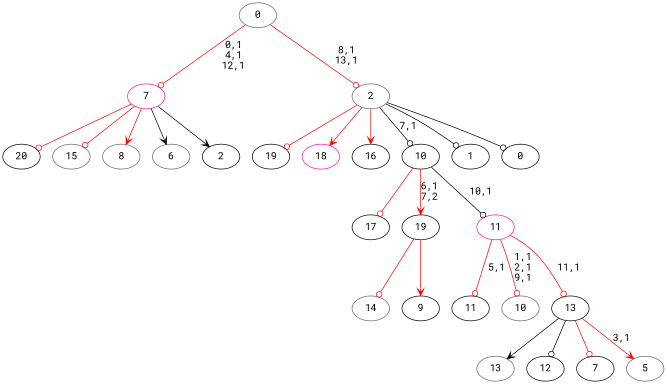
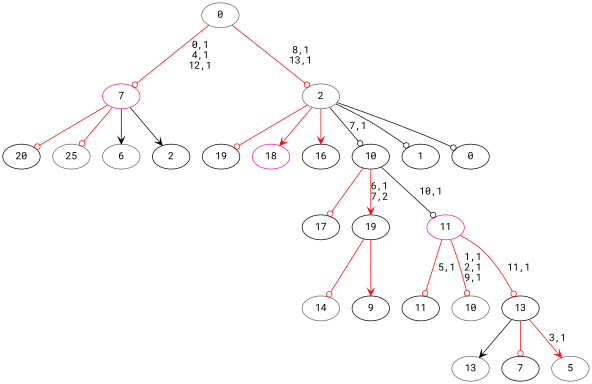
  digraph {
    fontname="Roboto Mono"
    node [color=black fontname="Roboto Mono"]
    edge [arrowhead=odot color=red fontname="Roboto Mono"]
    n1 [label=20]
    n2 [label=19]
    n3 [color=deeppink label=18]
    n4 [label=17]
    n5 [label=16]
-   n6 [color=gray40 label=15]
+   n6 [color=gray40 label=25]
    n7 [color=gray40 label=14]
    n8 [color=gray40 label=13]
-   n9 [label=12]
    n10 [label=11]
    n11 [color=gray40 label=10]
    n12 [label=9]
    19
-   n14 [color=gray40 label=8]
    n15 [label=7]
    n16 [color=gray40 label=6]
    n17 [color=gray40 label=5]
    13
    11 [color=deeppink]
    10
    n21 [label=2]
    7 [color=deeppink]
    n23 [label=1]
    n24 [label=0]
    2 [color=gray40]
    0 [color=gray40]
    19 -> n7
    19 -> n12 [arrowhead=vee]
    13 -> n8 [arrowhead=vee color=black]
-   13 -> n9 [color=black]
    13 -> n15
    13 -> n17 [arrowhead=vee label="3,1"]
    11 -> n10 [label="5,1"]
    11 -> n11 [label="1,1\n2,1\n9,1"]
    11 -> 13 [label="11,1"]
    10 -> n4
    10 -> 19 [arrowhead=vee label="6,1\n7,2"]
    10 -> 11 [color=black label="10,1"]
    7 -> n1
    7 -> n6
-   7 -> n14 [arrowhead=vee]
    7 -> n16 [arrowhead=vee color=black]
    7 -> n21 [arrowhead=vee color=black]
    2 -> n2
    2 -> n3 [arrowhead=vee]
    2 -> n5 [arrowhead=vee]
    2 -> 10 [color=black label="7,1"]
    2 -> n23 [color=black]
    2 -> n24 [color=black]
    0 -> 7 [label="0,1\n4,1\n12,1"]
    0 -> 2 [label="8,1\n13,1"]
  }
